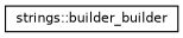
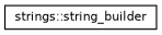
  digraph {
    rankdir=LR
-   n1 [color=black fillcolor=white fontname=Helvetica fontsize=10 height=0.2 label="strings::builder_builder" shape=record style=filled width=0.4]
+   n1 [color=black fillcolor=white fontname=Helvetica fontsize=10 height=0.2 label="strings::string_builder" shape=record style=filled width=0.4]
  }
